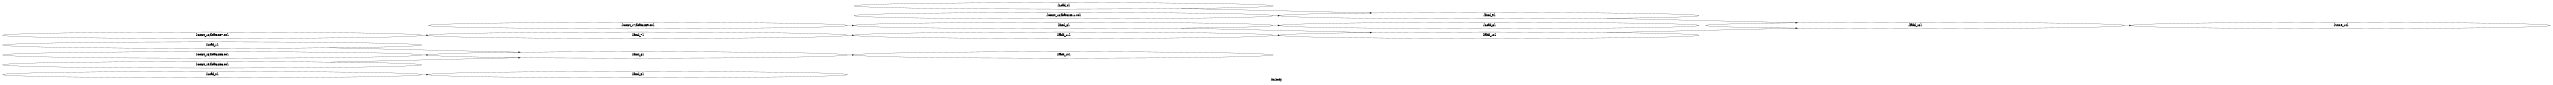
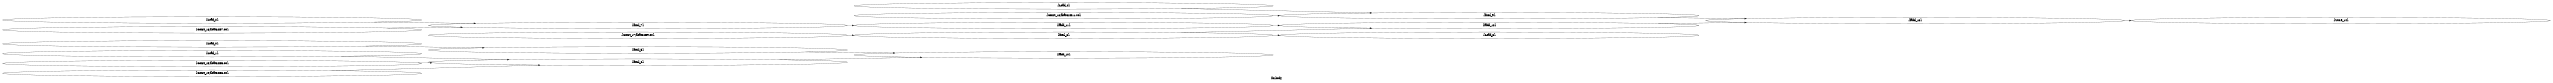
  strict digraph {
    label="for.body"
    rankdir=LR
    node [opcode=INPUT]
    edge [driver=outPinA load=Any2Pins]
    n1 [label="{Load_0}" width=32]
    n2 [label="{fmul_5}" opcode=FMUL width=32]
    n3 [label="{fadd_10}" opcode=FADD width=32]
    n4 [label="{Load_1}" width=32]
    n5 [label="{fmul_6}" opcode=FMUL width=32]
+   n6 [label="{Load_2}" width=32]
    n7 [label="{fmul_7}" opcode=FMUL width=32]
    n8 [label="{fadd_11}" opcode=FADD width=32]
    n9 [label="{Load_3}" width=32]
    n10 [label="{fmul_8}" opcode=FMUL width=32]
    n11 [label="{fadd_12}" opcode=FADD width=32]
    n12 [label="{Load_4}" width=32]
    n13 [label="{fmul_9}" opcode=FMUL width=32]
    n14 [label="{fadd_13}" opcode=FADD width=32]
    n15 [label="{Store_14}" opcode=OUTPUT width=32]
    n16 [constVal=1 float32=5.00 label="{Const_15|float32=5.00}" opcode=CONST width=32]
    n17 [constVal=1 float32=7.00 label="{Const_16|float32=7.00}" opcode=CONST width=32]
    n18 [constVal=1 float32=9.00 label="{Const_17|float32=9.00}" opcode=CONST width=32]
    n19 [constVal=1 float32=11.00 label="{Const_18|float32=11.00}" opcode=CONST width=32]
    n20 [constVal=1 float32=3.00 label="{Const_19|float32=3.00}" opcode=CONST width=32]
    n1 -> n2
+   n2 -> n3
    n4 -> n5
    n5 -> n3
+   n6 -> n7
    n7 -> n8
    n8 -> n11
    n10 -> n9
    n10 -> n11
    n11 -> n14
    n12 -> n13
    n13 -> n14
    n14 -> n15
    n16 -> n5
    n17 -> n7
    n18 -> n10
    n19 -> n13
    n20 -> n5
  }
